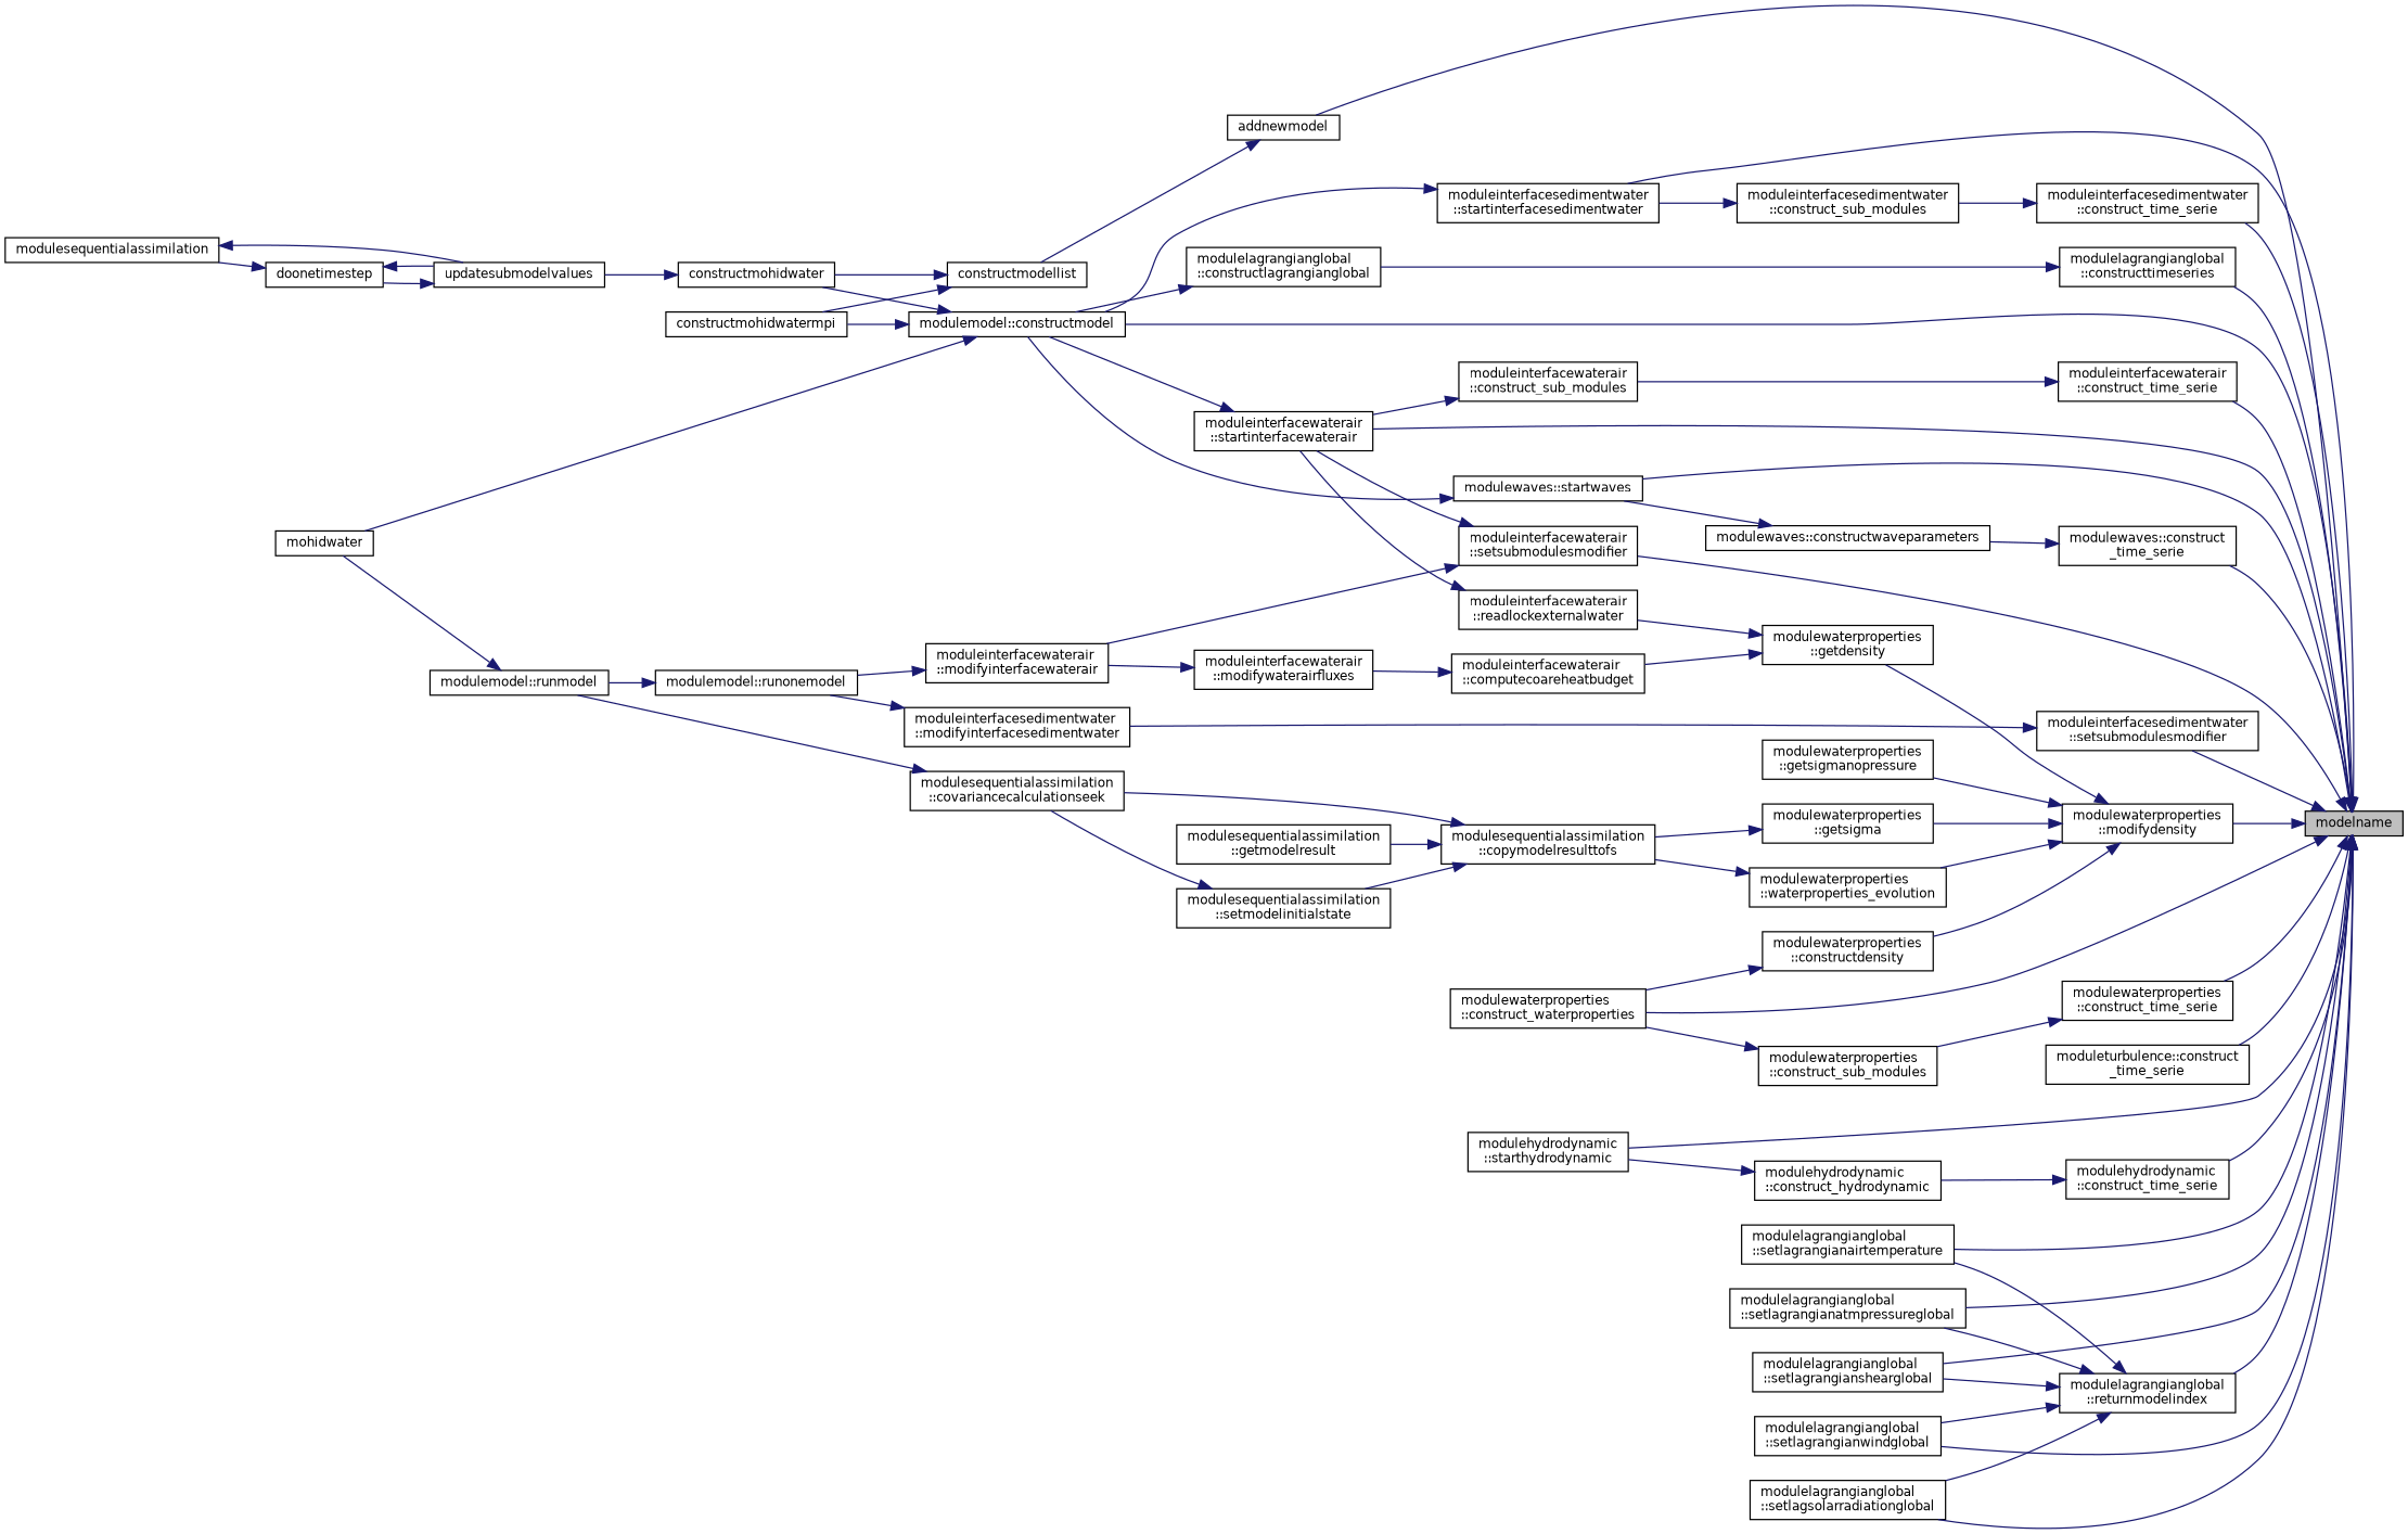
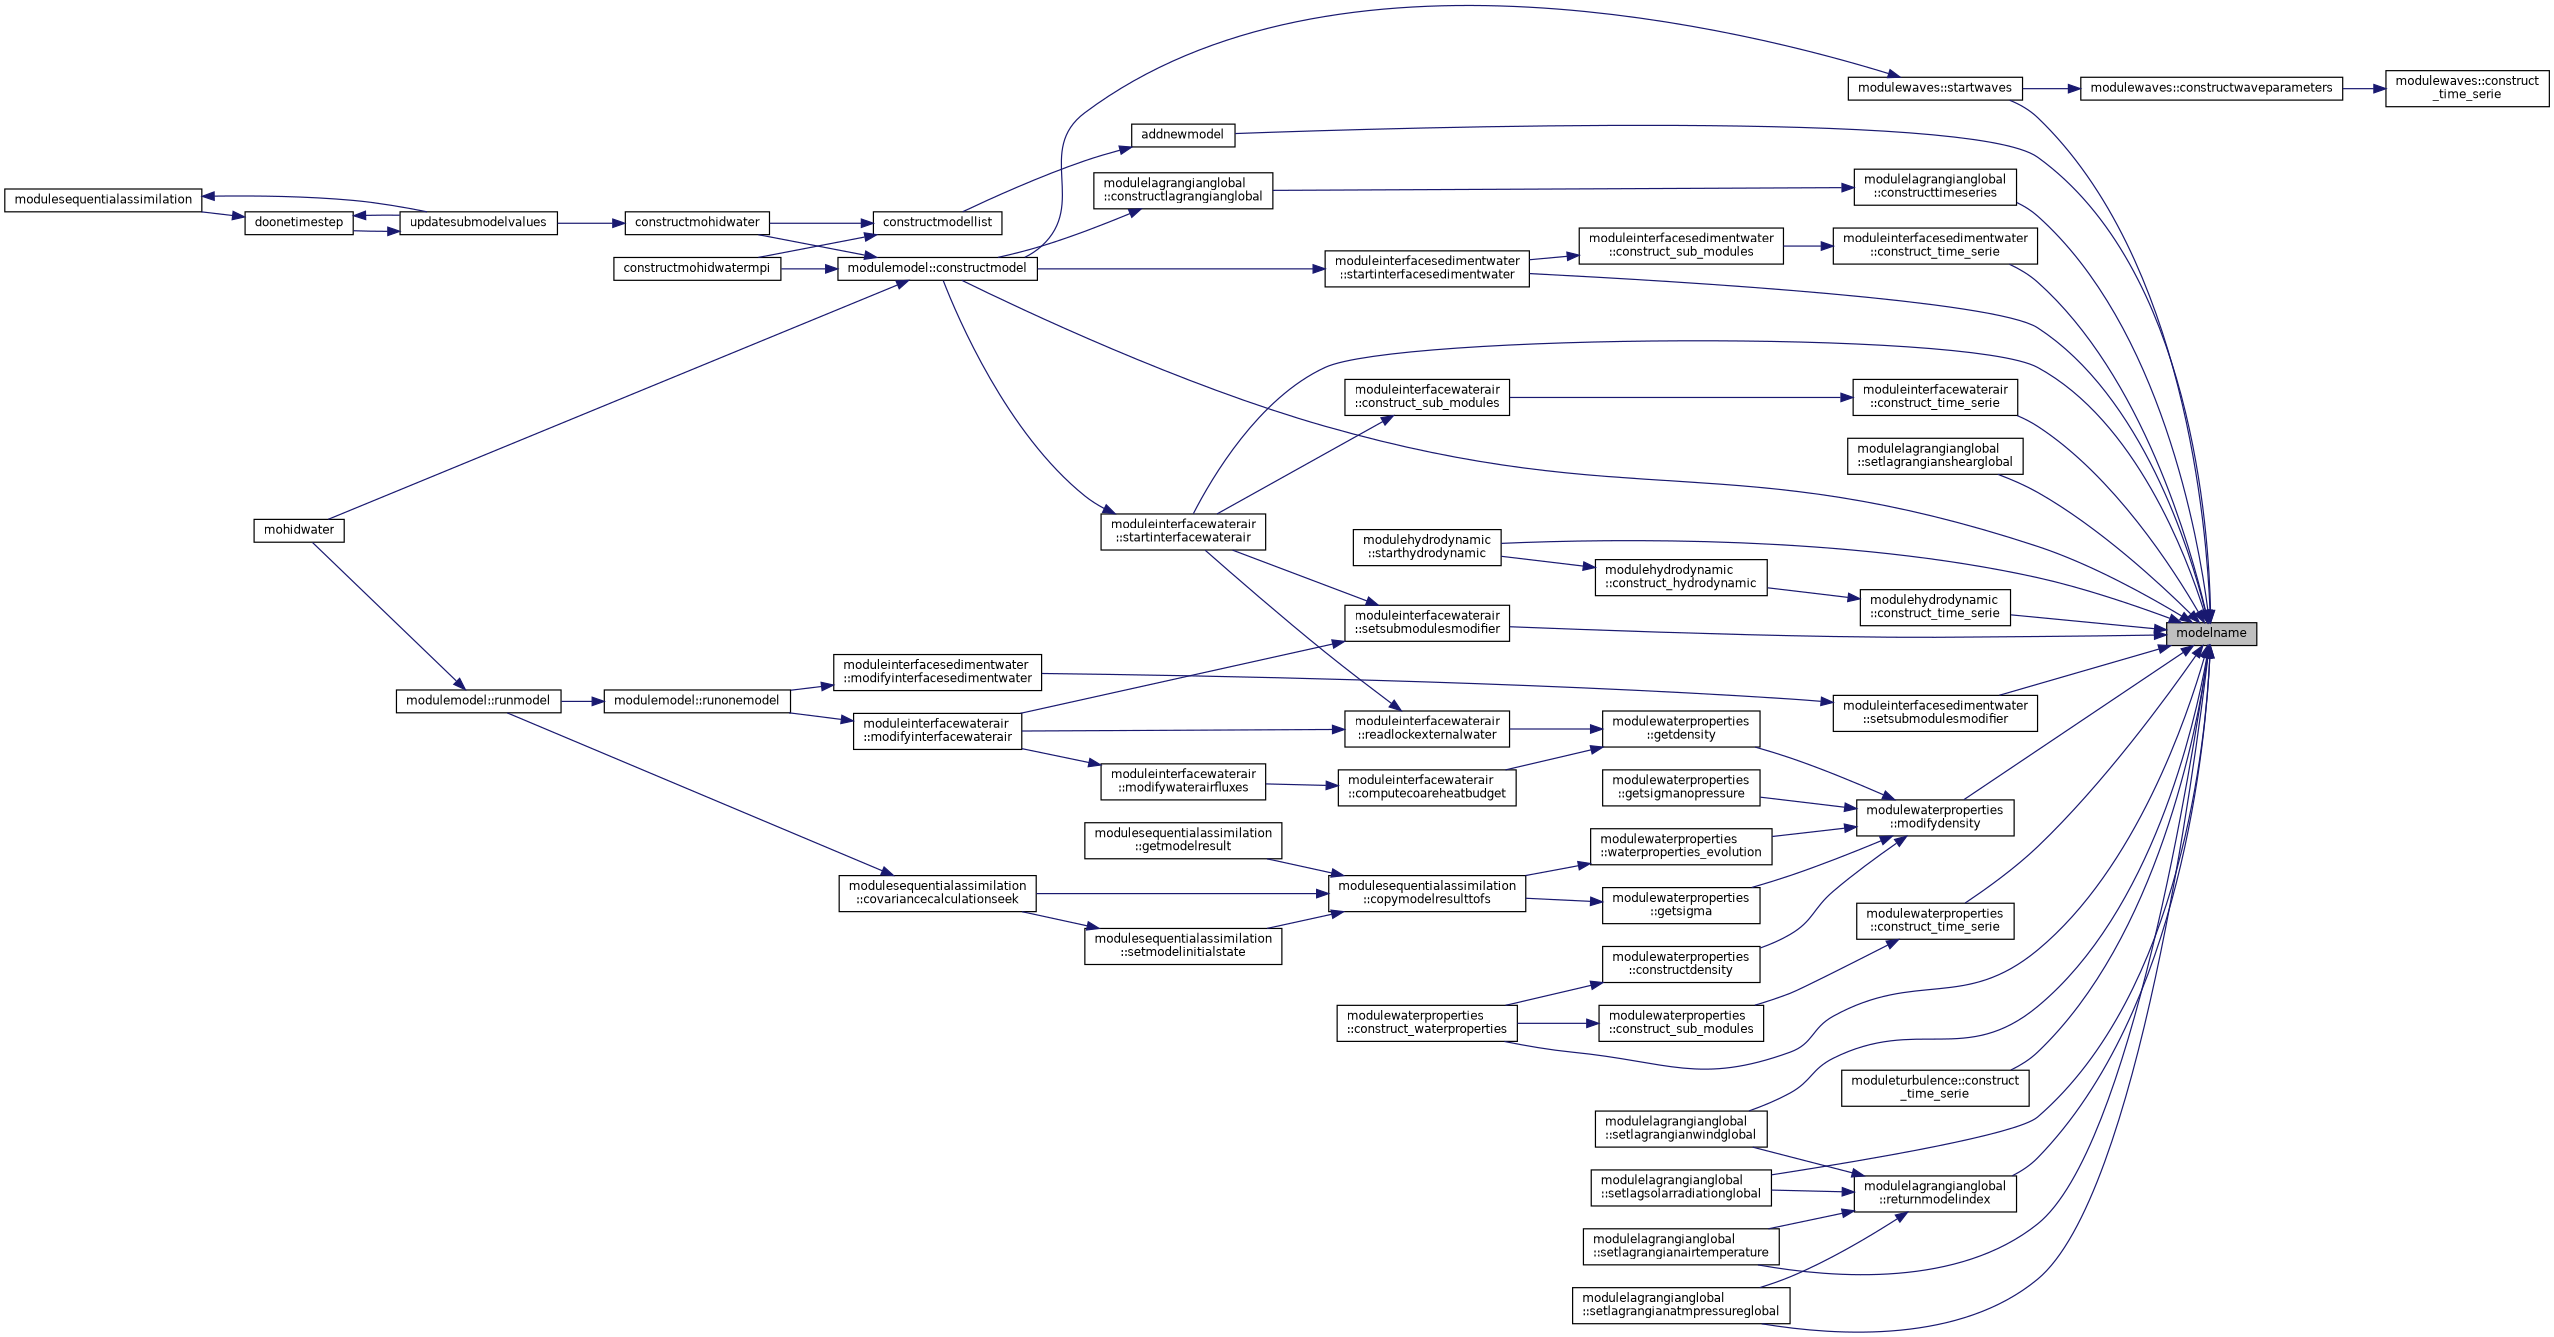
  digraph {
    rankdir=RL
    node [color=black fillcolor=white fontname=Helvetica fontsize=10 shape=record style=filled]
    edge [color=midnightblue dir=back fontname=Helvetica fontsize=10 labelfontname=Helvetica labelfontsize=10 style=solid]
    n1 [fillcolor=grey75 fontcolor=black height=0.2 label=modelname width=0.4]
    n2 [height=0.2 label=addnewmodel width=0.4]
    n3 [height=0.2 label="moduleturbulence::construct\l_time_serie" width=0.4]
    n4 [height=0.2 label="modulemodel::constructmodel" width=0.4]
    n5 [height=0.2 label="modulewaves::construct\l_time_serie" width=0.4]
    n6 [height=0.2 label="modulewaves::startwaves" width=0.4]
    n7 [height=0.2 label="moduleinterfacewaterair\l::construct_time_serie" width=0.4]
    n8 [height=0.2 label="moduleinterfacewaterair\l::startinterfacewaterair" width=0.4]
    n9 [height=0.2 label="moduleinterfacesedimentwater\l::construct_time_serie" width=0.4]
    n10 [height=0.2 label="moduleinterfacesedimentwater\l::startinterfacesedimentwater" width=0.4]
    n11 [height=0.2 label="modulewaterproperties\l::construct_time_serie" width=0.4]
    n12 [height=0.2 label="modulewaterproperties\l::construct_waterproperties" width=0.4]
    n13 [height=0.2 label="modulehydrodynamic\l::construct_time_serie" width=0.4]
    n14 [height=0.2 label="modulehydrodynamic\l::starthydrodynamic" width=0.4]
    n15 [height=0.2 label="modulelagrangianglobal\l::constructtimeseries" width=0.4]
    n16 [height=0.2 label="modulewaterproperties\l::modifydensity" width=0.4]
    n17 [height=0.2 label="modulelagrangianglobal\l::returnmodelindex" width=0.4]
    n18 [height=0.2 label="modulelagrangianglobal\l::setlagrangianairtemperature" width=0.4]
    n19 [height=0.2 label="modulelagrangianglobal\l::setlagrangianatmpressureglobal" width=0.4]
    n20 [height=0.2 label="modulelagrangianglobal\l::setlagrangianshearglobal" width=0.4]
    n21 [height=0.2 label="modulelagrangianglobal\l::setlagrangianwindglobal" width=0.4]
    n22 [height=0.2 label="modulelagrangianglobal\l::setlagsolarradiationglobal" width=0.4]
    n23 [height=0.2 label="moduleinterfacewaterair\l::setsubmodulesmodifier" width=0.4]
    n24 [height=0.2 label="moduleinterfacesedimentwater\l::setsubmodulesmodifier" width=0.4]
    n25 [height=0.2 label=constructmodellist width=0.4]
    n26 [height=0.2 label=constructmohidwater width=0.4]
    n27 [height=0.2 label=constructmohidwatermpi width=0.4]
    n28 [height=0.2 label=mohidwater width=0.4]
    n29 [height=0.2 label="modulewaves::constructwaveparameters" width=0.4]
    n30 [height=0.2 label="moduleinterfacewaterair\l::construct_sub_modules" width=0.4]
    n31 [height=0.2 label="moduleinterfacesedimentwater\l::construct_sub_modules" width=0.4]
    n32 [height=0.2 label="modulewaterproperties\l::construct_sub_modules" width=0.4]
    n33 [height=0.2 label="modulehydrodynamic\l::construct_hydrodynamic" width=0.4]
    n34 [height=0.2 label="modulelagrangianglobal\l::constructlagrangianglobal" width=0.4]
    n35 [height=0.2 label="modulewaterproperties\l::constructdensity" width=0.4]
    n36 [height=0.2 label="modulewaterproperties\l::getdensity" width=0.4]
    n37 [height=0.2 label="modulewaterproperties\l::getsigma" width=0.4]
    n38 [height=0.2 label="modulewaterproperties\l::getsigmanopressure" width=0.4]
    n39 [height=0.2 label="modulewaterproperties\l::waterproperties_evolution" width=0.4]
    n40 [height=0.2 label="moduleinterfacewaterair\l::modifyinterfacewaterair" width=0.4]
    n41 [height=0.2 label="moduleinterfacesedimentwater\l::modifyinterfacesedimentwater" width=0.4]
    n42 [height=0.2 label=updatesubmodelvalues width=0.4]
    n43 [height=0.2 label=doonetimestep width=0.4]
    n44 [height=0.2 label=modulesequentialassimilation width=0.4]
    n45 [height=0.2 label="moduleinterfacewaterair\l::computecoareheatbudget" width=0.4]
    n46 [height=0.2 label="moduleinterfacewaterair\l::readlockexternalwater" width=0.4]
    n47 [height=0.2 label="modulesequentialassimilation\l::copymodelresulttofs" width=0.4]
    n48 [height=0.2 label="moduleinterfacewaterair\l::modifywaterairfluxes" width=0.4]
    n49 [height=0.2 label="modulesequentialassimilation\l::covariancecalculationseek" width=0.4]
    n50 [height=0.2 label="modulesequentialassimilation\l::getmodelresult" width=0.4]
    n51 [height=0.2 label="modulesequentialassimilation\l::setmodelinitialstate" width=0.4]
    n52 [height=0.2 label="modulemodel::runonemodel" width=0.4]
    n53 [height=0.2 label="modulemodel::runmodel" width=0.4]
    n1 -> n2
    n1 -> n3
    n1 -> n4
-   n1 -> n5
    n1 -> n6
    n1 -> n7
    n1 -> n8
    n1 -> n9
    n1 -> n10
    n1 -> n11
    n1 -> n12
    n1 -> n13
    n1 -> n14
    n1 -> n15
    n1 -> n16
    n1 -> n17
    n1 -> n18
    n1 -> n19
    n1 -> n20
    n1 -> n21
    n1 -> n22
    n1 -> n23
    n1 -> n24
    n2 -> n25
    n4 -> n26
    n4 -> n27
    n4 -> n28
    n5 -> n29
    n6 -> n4
    n7 -> n30
    n8 -> n4
    n9 -> n31
    n10 -> n4
    n11 -> n32
    n13 -> n33
    n15 -> n34
    n16 -> n35
    n16 -> n36
    n16 -> n37
    n16 -> n38
    n16 -> n39
    n17 -> n18
    n17 -> n19
-   n17 -> n20
    n17 -> n21
    n17 -> n22
    n23 -> n8
    n23 -> n40
    n24 -> n41
    n25 -> n26
    n25 -> n27
    n26 -> n42
    n29 -> n6
    n30 -> n8
    n31 -> n10
    n32 -> n12
    n33 -> n14
    n34 -> n4
    n35 -> n12
    n36 -> n45
    n36 -> n46
    n37 -> n47
    n39 -> n47
    n40 -> n52
    n41 -> n52
    n42 -> n43
    n43 -> n42
    n43 -> n44
    n44 -> n42
    n45 -> n48
    n46 -> n8
+   n46 -> n40
    n47 -> n49
    n47 -> n50
    n47 -> n51
    n48 -> n40
    n49 -> n53
    n51 -> n49
    n52 -> n53
    n53 -> n28
  }
